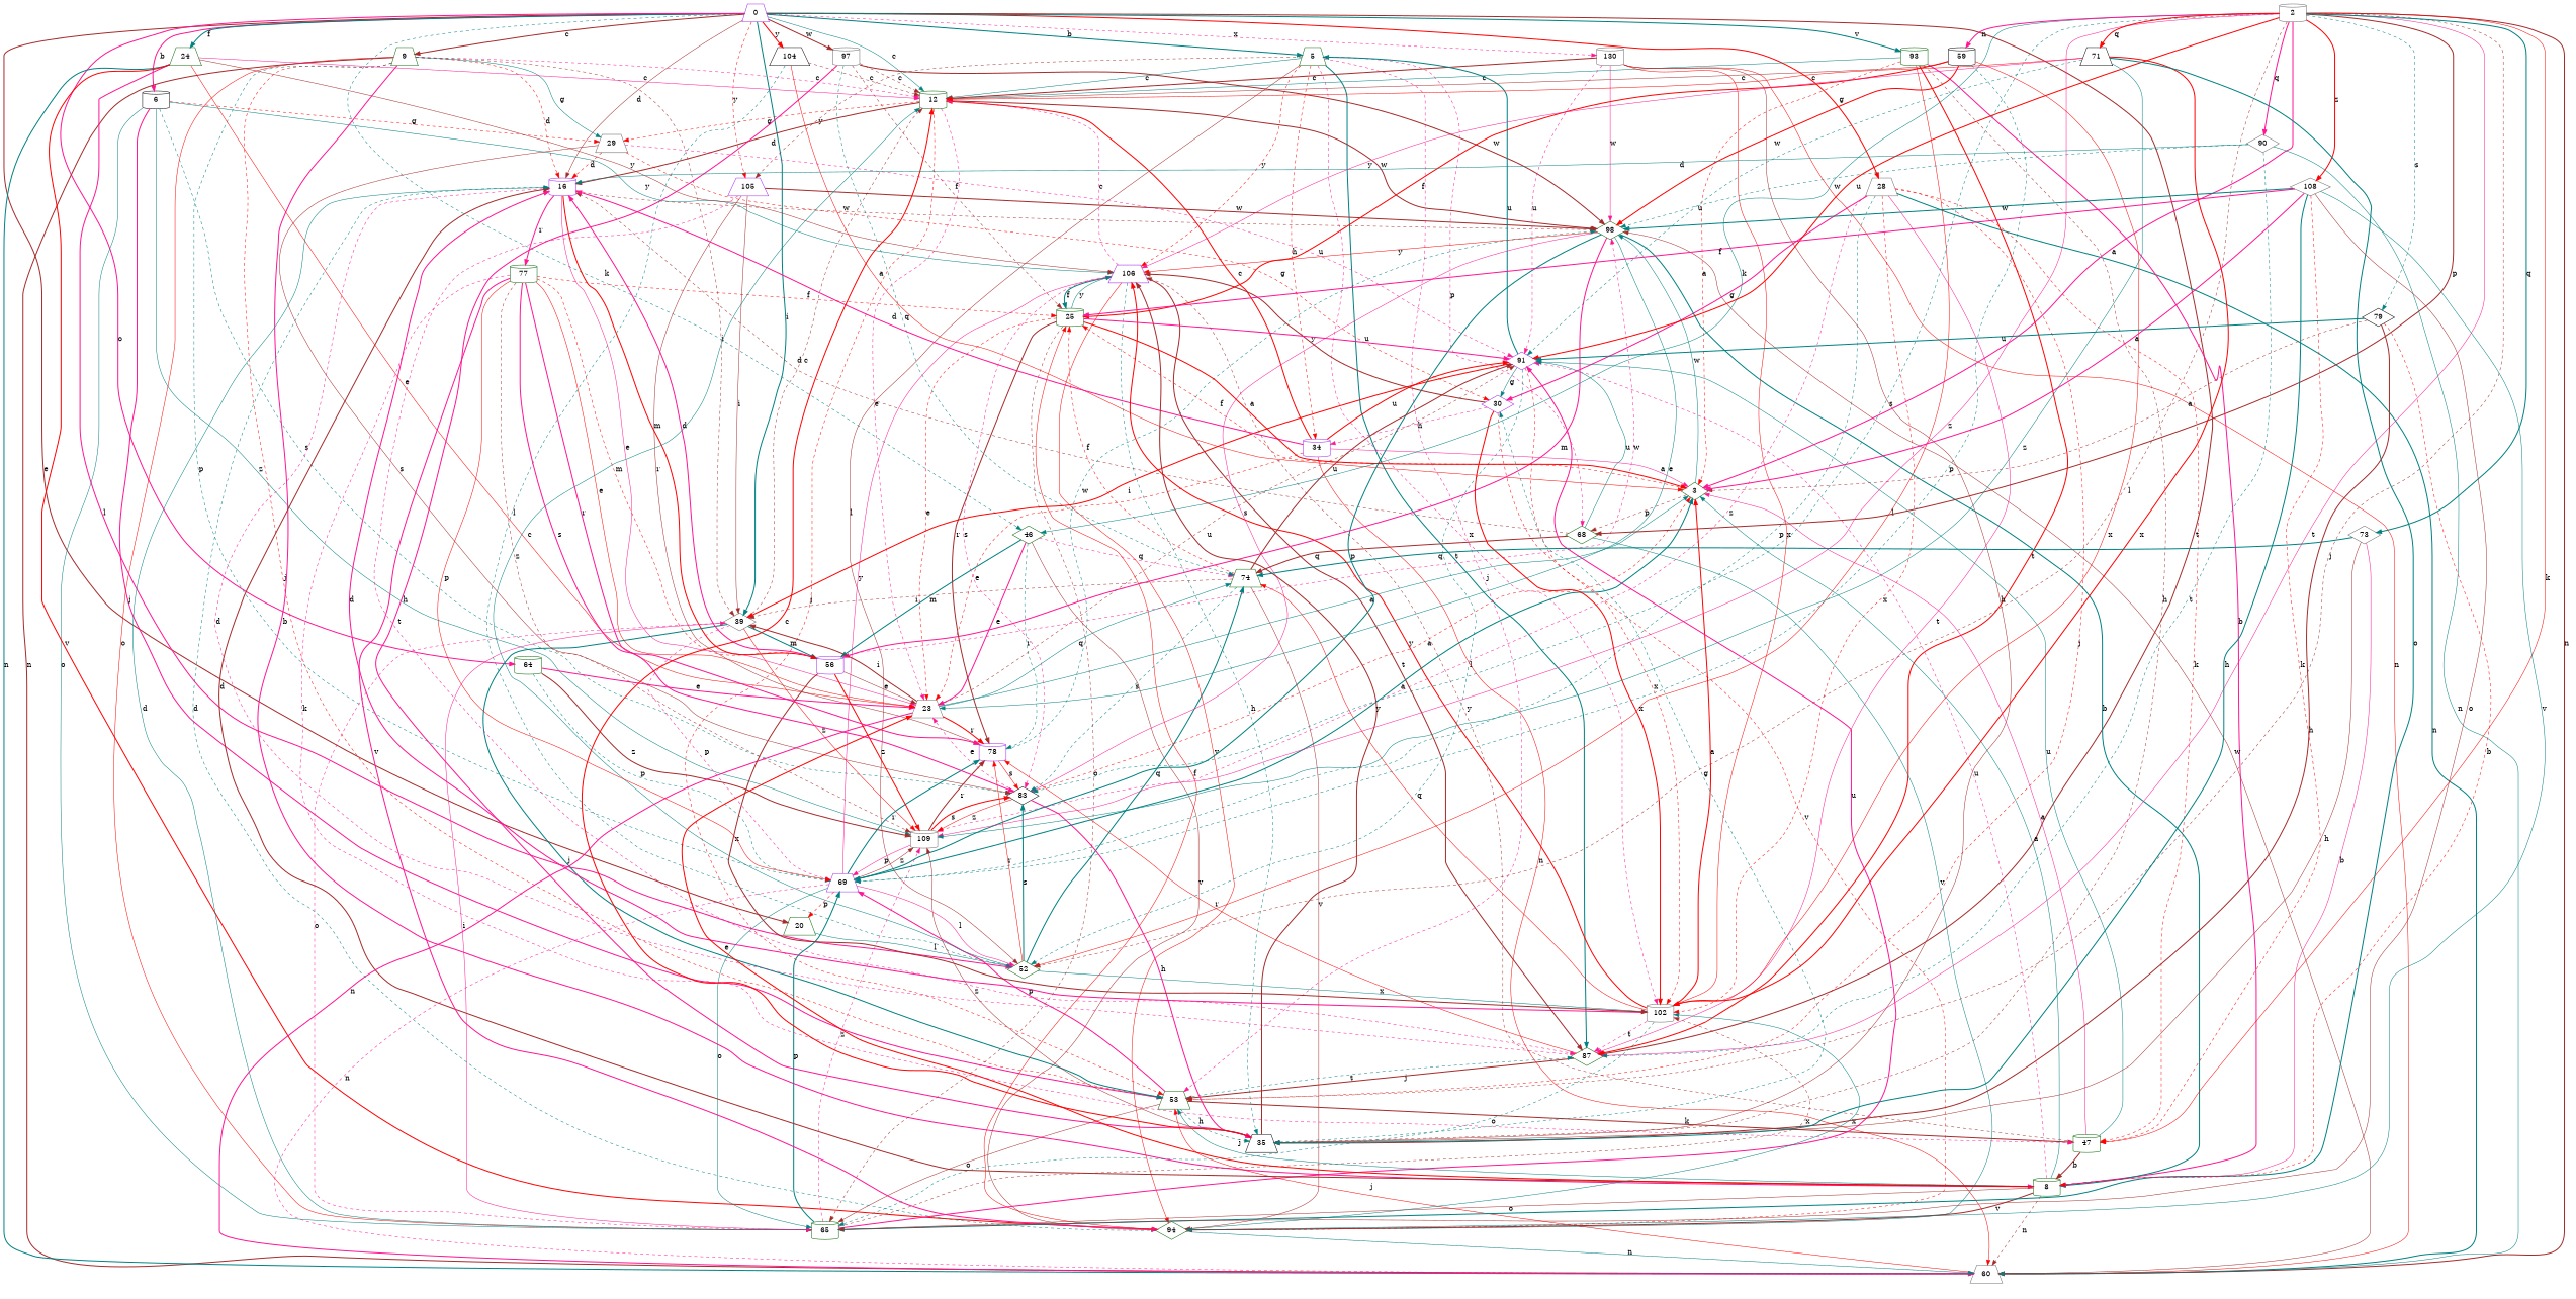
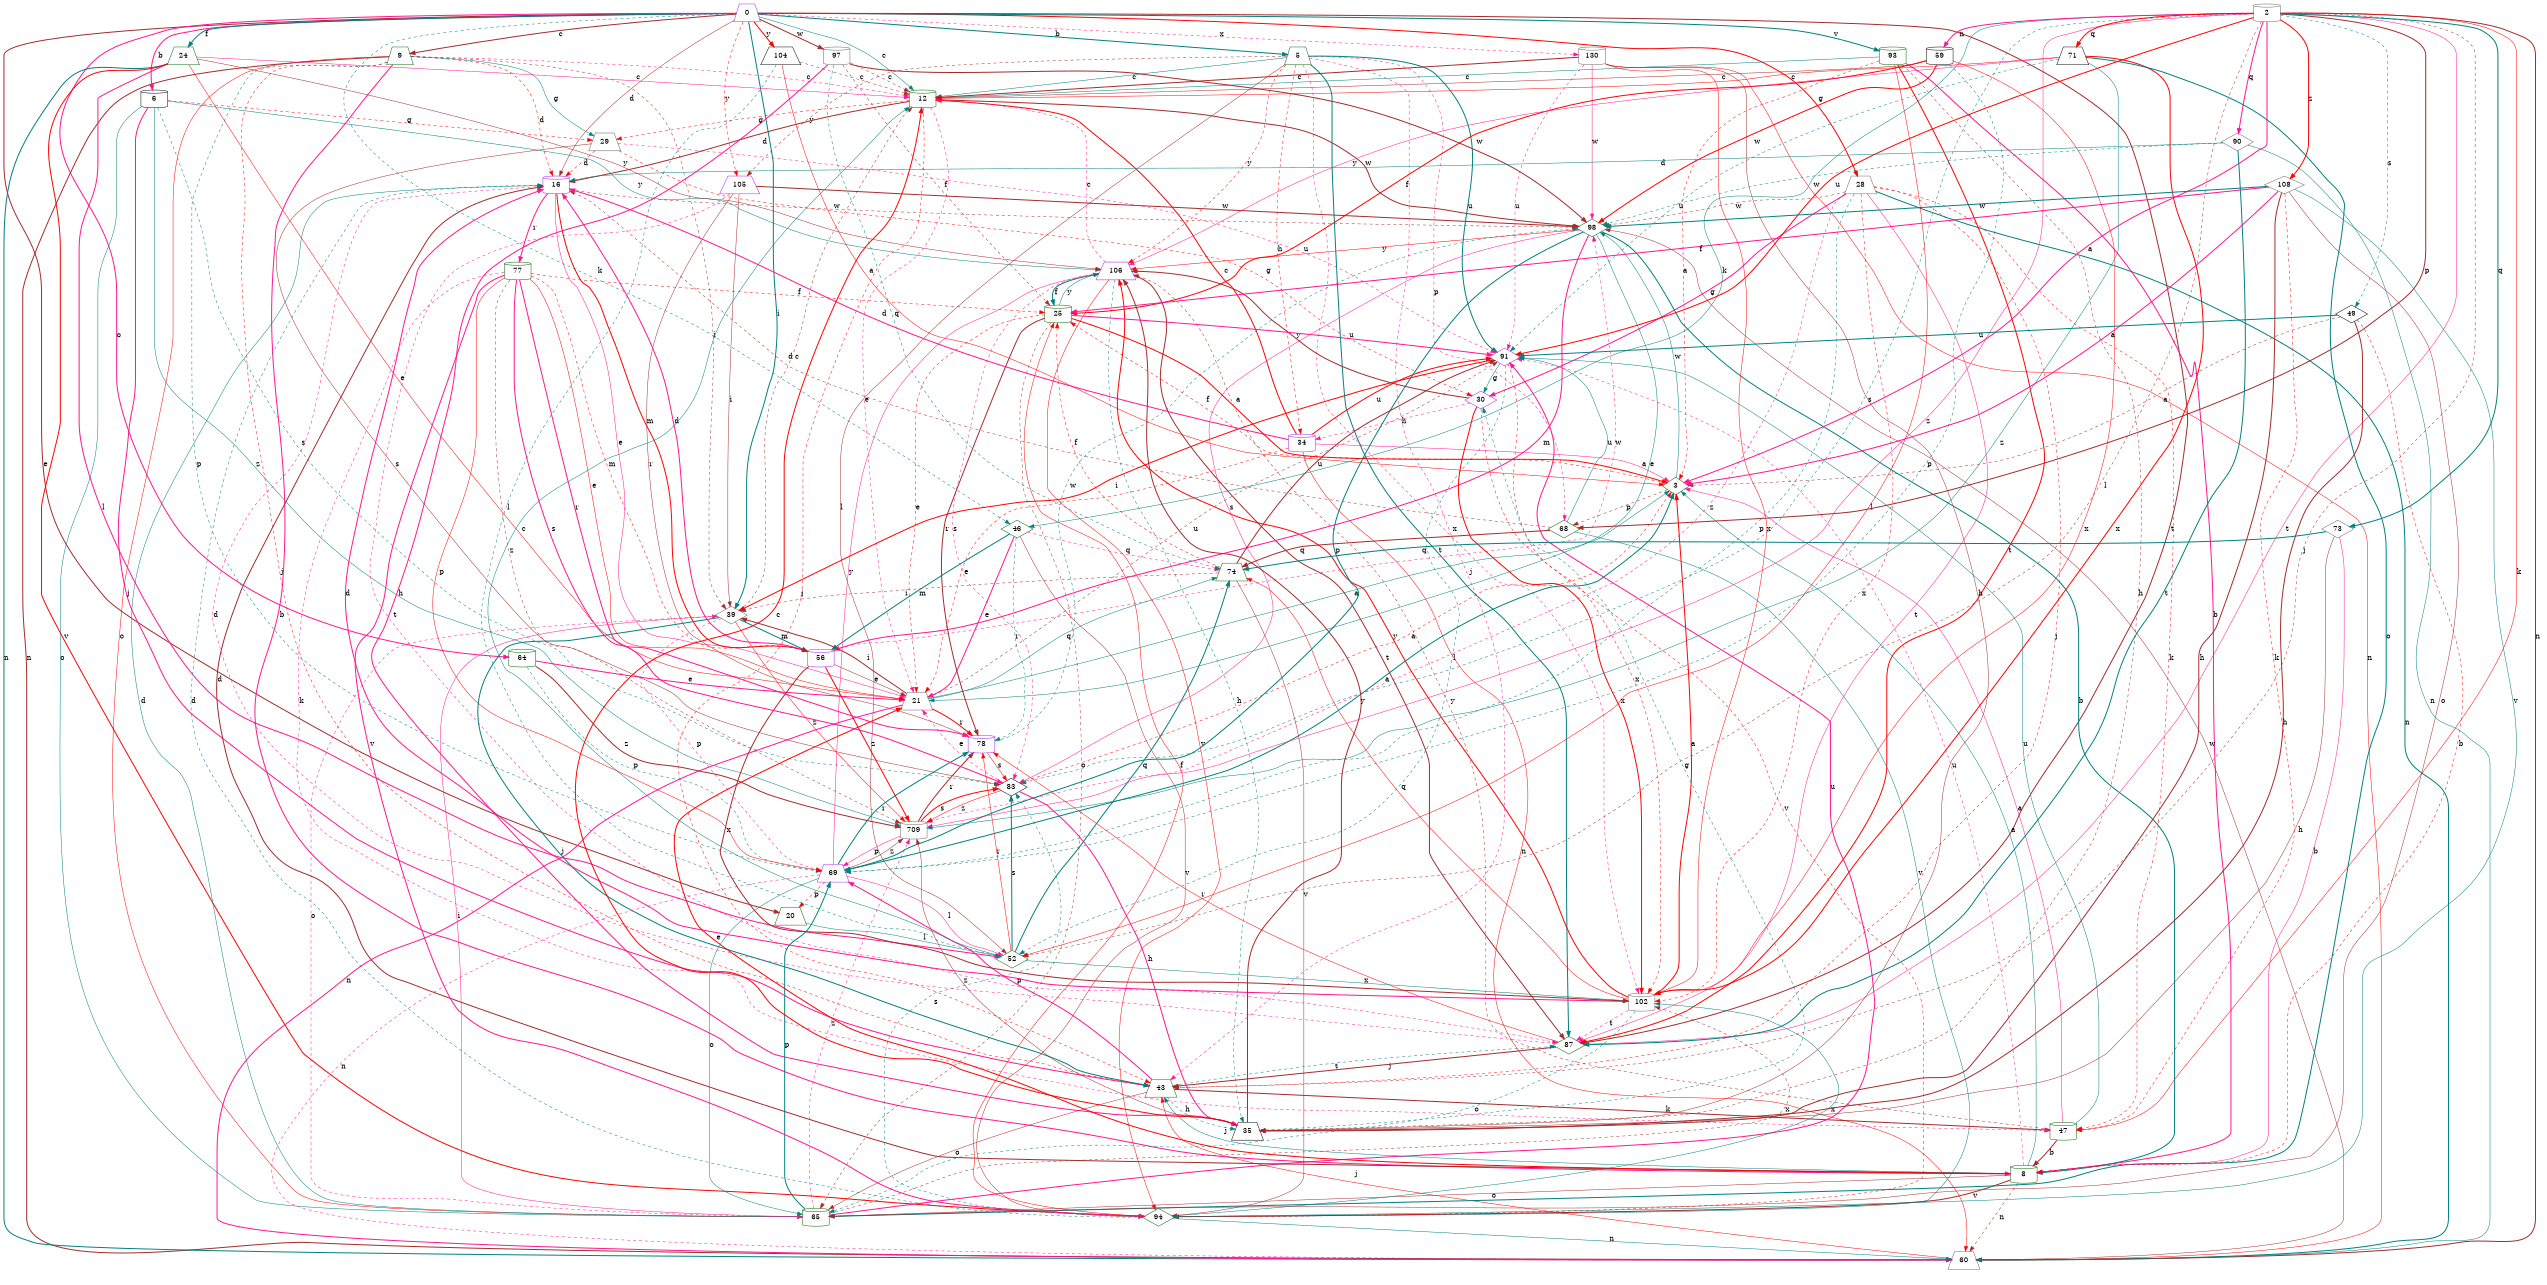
  strict digraph {
    node [color=darkgreen shape=cylinder]
    edge [color=teal style=bold]
    0 [color=purple shape=trapezium]
    5 [shape=trapezium]
    6 [color=black]
    9 [shape=trapezium]
    12
    16 [color=purple]
    20 [shape=trapezium]
    24 [shape=trapezium]
    28 [color=gray40 shape=trapezium]
    39 [color=gray40 shape=diamond]
    46 [shape=diamond]
    64
    87 [shape=diamond]
    93
    97 [color=gray40]
    n16 [color=gray40 label=130]
    104 [color=black shape=trapezium]
    105 [color=purple shape=trapezium]
-   43 [shape=trapezium label=53]
+   43 [shape=trapezium]
    52 [shape=diamond]
    68 [shape=diamond]
    91 [color=purple shape=diamond]
    34 [color=purple]
    102 [color=gray40]
    106 [color=purple shape=trapezium]
    83 [color=black shape=diamond]
-   109 [color=gray40]
+   109 [color=gray40 label=709]
    29 [color=gray40 shape=trapezium]
    65
    60 [color=gray40 shape=trapezium]
    8
    69 [color=purple shape=trapezium]
    98 [shape=diamond]
-   21 [color=gray40 shape=trapezium label=23]
+   21 [color=gray40 shape=trapezium]
    56 [color=purple]
    77
    94 [shape=diamond]
    47
    30 [color=purple shape=diamond]
    74 [shape=trapezium]
    78 [color=purple]
    3 [shape=diamond]
    35 [color=black shape=trapezium]
    25
    2 [color=gray40]
    59 [color=black]
    n47 [color=gray40 label=90 shape=diamond]
    71 [color=black shape=trapezium]
    73 [color=gray40 shape=diamond]
-   79 [color=black shape=diamond]
+   79 [color=black shape=diamond label=49]
    108 [color=gray40 shape=diamond]
    0 -> 5 [label=b]
    0 -> 6 [color=deeppink label=b]
    0 -> 9 [color=brown label=c]
    0 -> 12 [label=c style=solid]
    0 -> 16 [color=brown label=d style=solid]
    0 -> 20 [color=brown label=e]
    0 -> 24 [label=f]
    0 -> 28 [color=red label=g]
    0 -> 39 [label=i]
    0 -> 46 [label=k style=dashed]
    0 -> 64 [color=deeppink label=o]
    0 -> 87 [color=brown label=t]
    0 -> 93 [label=v]
    0 -> 97 [color=brown label=w]
    0 -> n16 [color=deeppink label=x style=dashed]
    0 -> 104 [color=red label=y]
    0 -> 105 [color=red label=y style=dashed]
    5 -> 12 [label=c style=solid]
    5 -> 87 [label=t]
    5 -> 105 [color=brown label=y style=dashed]
    5 -> 43 [color=deeppink label=j style=dashed]
    5 -> 52 [color=brown label=l style=solid]
    5 -> 68 [color=deeppink label=p style=dashed]
-   91 -> 5 [label=u]
+   5 -> 91 [label=u]
    5 -> 34 [color=red label=h style=dashed]
    5 -> 102 [color=deeppink label=x style=dashed]
    5 -> 106 [color=red label=y style=dashed]
    6 -> 43 [color=deeppink label=j]
    6 -> 106 [label=y style=solid]
    6 -> 83 [label=s style=dashed]
    6 -> 109 [label=z style=solid]
    6 -> 29 [color=red label=g style=dashed]
    6 -> 65 [label=o style=solid]
    9 -> 12 [color=deeppink label=c style=dashed]
    9 -> 16 [color=red label=d style=dashed]
    9 -> 39 [color=brown label=i style=dashed]
    9 -> 43 [color=red label=j style=dashed]
    9 -> 29 [label=g style=solid]
    9 -> 65 [color=red label=o style=solid]
    9 -> 60 [color=brown label=n]
    9 -> 8 [color=deeppink label=b]
    9 -> 69 [label=p style=dashed]
    12 -> 16 [color=brown label=d]
    12 -> 43 [color=red label=j style=dashed]
    12 -> 29 [color=red label=g style=dashed]
    12 -> 98 [color=brown label=w]
    12 -> 21 [color=deeppink label=e style=dashed]
    16 -> 98 [color=brown label=w style=dashed]
    16 -> 21 [color=deeppink label=e style=solid]
    16 -> 56 [color=red label=m]
    16 -> 77 [color=deeppink label=r]
    20 -> 52 [label=l style=solid]
    24 -> 12 [color=deeppink label=c style=solid]
    24 -> 52 [color=deeppink label=l]
    24 -> 106 [color=brown label=y style=solid]
    24 -> 60 [label=n]
    24 -> 21 [color=red label=e style=solid]
    24 -> 94 [color=red label=v]
    28 -> 87 [color=deeppink label=t style=solid]
    28 -> 43 [color=red label=j style=dashed]
    28 -> 102 [color=red label=x style=dashed]
    28 -> 109 [color=deeppink label=z style=dashed]
    28 -> 60 [label=n]
    28 -> 69 [label=p style=dashed]
+   28 -> 98 [color=brown label=w style=dashed]
    28 -> 47 [color=red label=k style=dashed]
    28 -> 30 [color=deeppink label=g]
    39 -> 12 [color=brown label=c style=dashed]
    39 -> 43 [label=j]
    39 -> 109 [color=red label=z style=solid]
    39 -> 65 [color=deeppink label=o style=dashed]
    39 -> 69 [color=deeppink label=p style=dashed]
    39 -> 56 [label=m]
    46 -> 21 [color=deeppink label=e]
    46 -> 56 [label=m]
    46 -> 94 [color=brown label=v style=solid]
    46 -> 74 [color=deeppink label=q style=dashed]
    46 -> 78 [label=r style=dashed]
    64 -> 109 [color=brown label=z]
    64 -> 69 [label=p style=dashed]
    64 -> 21 [color=deeppink label=e]
    87 -> 16 [color=deeppink label=d style=dashed]
    87 -> 43 [color=brown label=j]
    87 -> 78 [color=red label=r style=solid]
    93 -> 12 [label=c style=solid]
    93 -> 87 [color=red label=t]
    93 -> 52 [color=red label=l style=solid]
    93 -> 8 [color=deeppink label=b]
    93 -> 3 [color=red label=a style=dashed]
    93 -> 35 [color=brown label=h style=dashed]
    97 -> 12 [color=brown label=c style=dashed]
    97 -> 98 [color=brown label=w]
    97 -> 74 [label=q style=dashed]
    97 -> 35 [color=deeppink label=h]
    97 -> 25 [color=brown label=f style=dashed]
    n16 -> 12 [color=brown label=c]
    n16 -> 91 [color=deeppink label=u style=dashed]
    n16 -> 102 [color=red label=x style=solid]
    n16 -> 60 [color=red label=n style=solid]
    n16 -> 98 [color=deeppink label=w style=solid]
    n16 -> 35 [color=brown label=h style=solid]
    104 -> 12 [color=brown label=c style=dashed]
    104 -> 52 [label=l style=dashed]
    104 -> 3 [color=red label=a style=solid]
    105 -> 39 [color=brown label=i style=solid]
    105 -> 87 [color=deeppink label=t style=dashed]
    105 -> 98 [color=brown label=w]
    105 -> 78 [color=brown label=r style=solid]
    43 -> 87 [label=t style=dashed]
    43 -> 65 [color=brown label=o style=solid]
    43 -> 69 [color=deeppink label=p]
    43 -> 47 [color=brown label=k]
    43 -> 35 [label=h style=dashed]
    52 -> 12 [label=c style=solid]
    52 -> 102 [label=x style=solid]
    52 -> 83 [label=s]
    52 -> 74 [label=q]
    52 -> 78 [color=red label=r style=solid]
    68 -> 16 [color=brown label=d style=dashed]
    68 -> 91 [label=u style=solid]
    68 -> 94 [label=v style=solid]
    68 -> 74 [color=brown label=q]
    91 -> 39 [color=red label=i]
    91 -> 52 [label=l style=dashed]
    91 -> 102 [color=red label=x style=dashed]
    91 -> 30 [label=g style=solid]
    34 -> 12 [color=red label=c]
    34 -> 16 [color=deeppink label=d]
    34 -> 91 [color=red label=u]
    34 -> 60 [color=red label=n style=solid]
    34 -> 21 [color=red label=e style=dashed]
    34 -> 3 [color=deeppink label=a style=solid]
    102 -> 16 [color=deeppink label=d]
    102 -> 87 [color=deeppink label=t style=dashed]
    102 -> 106 [color=red label=y]
    102 -> 65 [label=o style=dashed]
    102 -> 74 [color=red label=q style=solid]
    102 -> 3 [color=red label=a]
    106 -> 12 [color=deeppink label=c style=dashed]
    106 -> 87 [color=brown label=t]
    106 -> 83 [color=deeppink label=s style=dashed]
    106 -> 94 [color=red label=v style=solid]
    106 -> 35 [label=h style=dashed]
    106 -> 25 [label=f]
    83 -> 109 [color=red label=z style=solid]
    83 -> 21 [color=deeppink label=e style=dashed]
    83 -> 3 [color=red label=a style=dashed]
    83 -> 35 [color=deeppink label=h]
    109 -> 83 [color=red label=s]
    109 -> 69 [color=deeppink label=p style=solid]
    109 -> 78 [color=brown label=r]
    29 -> 16 [color=red label=d style=dashed]
    29 -> 91 [color=deeppink label=u style=dashed]
    29 -> 83 [color=brown label=s style=solid]
    29 -> 30 [color=red label=g style=dashed]
    65 -> 16 [label=d style=solid]
    65 -> 39 [color=deeppink label=i style=solid]
    65 -> 91 [color=deeppink label=u]
    65 -> 102 [color=brown label=x style=dashed]
    65 -> 109 [color=deeppink label=z style=dashed]
    65 -> 69 [label=p]
    60 -> 43 [color=red label=j style=solid]
    60 -> 98 [color=brown label=w style=solid]
    8 -> 16 [color=brown label=d]
    8 -> 43 [label=j style=solid]
    8 -> 91 [color=deeppink label=u style=dashed]
    8 -> 65 [color=brown label=o style=solid]
    8 -> 60 [color=brown label=n style=dashed]
    8 -> 21 [color=red label=e]
    8 -> 94 [color=brown label=v]
    8 -> 3 [label=a style=solid]
    69 -> 20 [color=red label=p style=dashed]
    69 -> 52 [color=deeppink label=l style=solid]
    69 -> 106 [color=deeppink label=y style=solid]
    69 -> 109 [color=brown label=z style=solid]
    69 -> 65 [label=o style=solid]
    69 -> 60 [color=deeppink label=n style=dashed]
    69 -> 78 [label=r]
    69 -> 3 [label=a]
    98 -> 106 [color=red label=y style=solid]
    98 -> 83 [color=deeppink label=s style=solid]
    98 -> 8 [label=b]
    98 -> 69 [label=p]
    98 -> 21 [label=e style=solid]
    98 -> 56 [color=deeppink label=m]
    21 -> 39 [color=brown label=i]
    21 -> 91 [color=brown label=u style=dashed]
    21 -> 60 [color=deeppink label=n]
    21 -> 74 [label=q style=solid]
    21 -> 78 [color=red label=r]
    21 -> 3 [label=a style=solid]
    56 -> 16 [color=deeppink label=d]
    56 -> 102 [color=brown label=x]
    56 -> 109 [color=red label=z]
    56 -> 98 [color=deeppink label=w style=dashed]
    56 -> 21 [color=brown label=e style=solid]
    77 -> 83 [color=deeppink label=s]
    77 -> 109 [color=brown label=z style=dashed]
    77 -> 69 [color=red label=p style=solid]
    77 -> 21 [color=red label=e style=solid]
    77 -> 56 [color=red label=m style=dashed]
    77 -> 94 [color=deeppink label=v]
    77 -> 47 [color=deeppink label=k style=dashed]
    77 -> 78 [color=deeppink label=r]
    77 -> 25 [color=red label=f style=dashed]
    94 -> 16 [label=d style=dashed]
    94 -> 102 [label=x style=solid]
    94 -> 60 [label=n style=solid]
    94 -> 25 [color=red label=f style=solid]
    47 -> 91 [label=u style=solid]
    47 -> 106 [color=brown label=y style=dashed]
    47 -> 8 [color=brown label=b]
    47 -> 3 [color=deeppink label=a style=solid]
    30 -> 34 [color=deeppink label=h style=dashed]
    30 -> 102 [color=red label=x]
    30 -> 106 [color=brown label=y]
    30 -> 94 [color=red label=v style=dashed]
    74 -> 39 [color=brown label=i style=dashed]
    74 -> 91 [color=brown label=u]
-   74 -> 83 [label=s style=dashed]
+   94 -> 83 [label=s style=dashed]
    74 -> 94 [color=brown label=v style=solid]
    74 -> 25 [color=red label=f style=dashed]
    78 -> 83 [color=red label=s style=solid]
    78 -> 98 [label=w style=dashed]
    3 -> 68 [color=brown label=p style=dashed]
    3 -> 98 [label=w style=solid]
    3 -> 25 [color=red label=f style=dashed]
    35 -> 12 [color=red label=c]
    35 -> 106 [color=brown label=y]
    35 -> 109 [color=brown label=z style=solid]
    35 -> 30 [label=g style=dashed]
    25 -> 91 [color=deeppink label=u]
    25 -> 106 [label=y style=solid]
    25 -> 65 [color=brown label=o style=dashed]
    25 -> 21 [color=red label=e style=dashed]
    25 -> 78 [color=brown label=r]
    25 -> 3 [color=red label=a]
    2 -> 46 [label=k style=solid]
    2 -> 87 [color=deeppink label=t style=solid]
    2 -> 43 [color=brown label=j style=dashed]
    2 -> 52 [color=brown label=l style=dashed]
    2 -> 68 [color=brown label=p]
    2 -> 91 [color=red label=u]
    2 -> 83 [label=s style=dashed]
    2 -> 109 [color=deeppink label=z style=solid]
    2 -> 60 [color=brown label=n]
    2 -> 47 [color=red label=k style=solid]
    2 -> 3 [color=deeppink label=a]
    2 -> 59 [color=deeppink label=n]
    2 -> n47 [color=deeppink label=q]
    2 -> 71 [color=red label=q]
    2 -> 73 [label=q]
    2 -> 79 [label=s style=dashed]
    2 -> 108 [color=red label=z]
    59 -> 12 [color=brown label=c style=solid]
    59 -> 102 [color=red label=x style=solid]
    59 -> 69 [label=p style=dashed]
    59 -> 98 [color=red label=w]
    59 -> 25 [color=red label=f]
    n47 -> 16 [label=d style=solid]
-   n47 -> 87 [label=t style=dashed]
+   n47 -> 87 [label=t]
    n47 -> 60 [label=n style=solid]
    n47 -> 98 [label=w style=dashed]
    71 -> 12 [color=red label=c style=solid]
    71 -> 91 [label=u style=dashed]
    71 -> 102 [color=red label=x]
    71 -> 106 [color=deeppink label=y style=solid]
    71 -> 109 [label=z style=solid]
    71 -> 65 [label=o]
    73 -> 8 [color=deeppink label=b style=solid]
    73 -> 74 [label=q]
    73 -> 35 [color=brown label=h style=solid]
    79 -> 91 [label=u]
    79 -> 8 [color=red label=b style=dashed]
    79 -> 3 [color=brown label=a style=dashed]
    79 -> 35 [color=brown label=h]
    108 -> 65 [color=brown label=o style=solid]
    108 -> 98 [label=w]
    108 -> 94 [label=v style=solid]
    108 -> 47 [color=red label=k style=dashed]
    108 -> 3 [color=deeppink label=a]
-   108 -> 35 [label=h]
+   108 -> 35 [color=brown label=h]
    108 -> 25 [color=deeppink label=f]
  }
